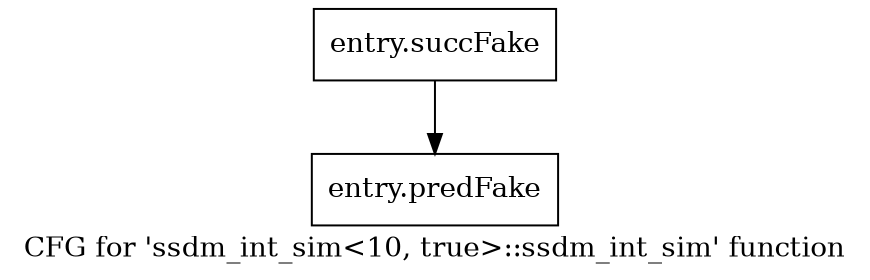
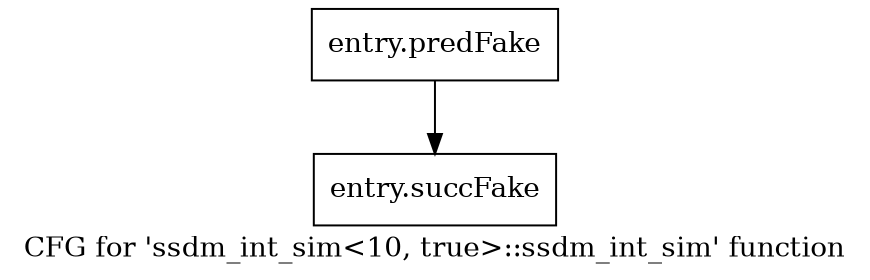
  digraph {
    label="CFG for 'ssdm_int_sim\<10, true\>::ssdm_int_sim' function"
    node [shape=record]
    n1 [label="{entry.predFake}"]
    n2 [filename="/tools/Xilinx/Vitis_HLS/2022.1/include/ap_common.h" label="{entry.succFake}" linenumber=706]
-   n2 -> n1 [execusionnum=0 filename="/tools/Xilinx/Vitis_HLS/2022.1/include/ap_common.h"]
+   n1 -> n2 [execusionnum=0 filename="/tools/Xilinx/Vitis_HLS/2022.1/include/ap_common.h"]
  }
